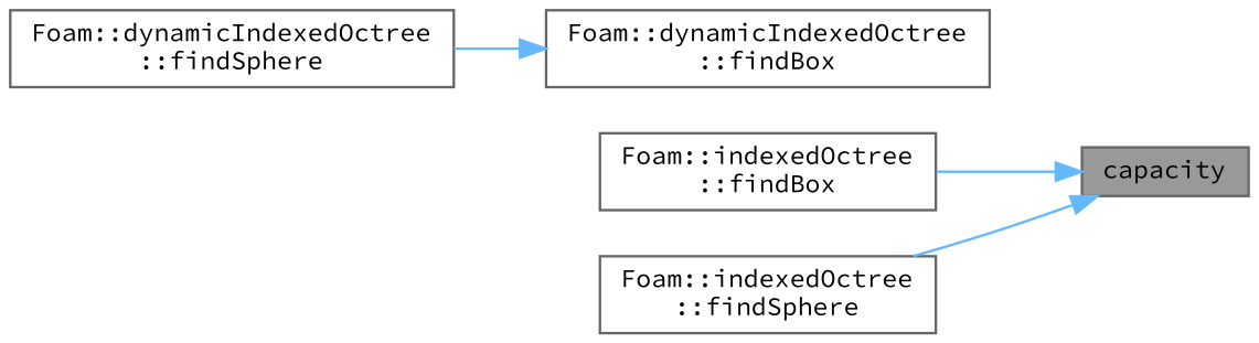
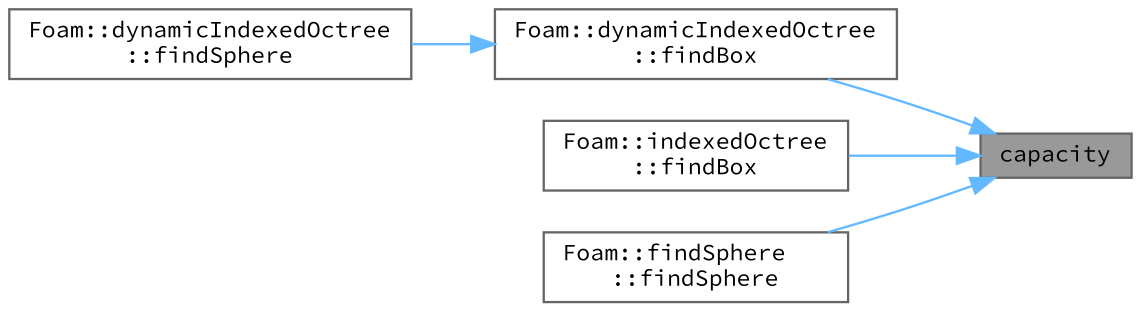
  digraph {
    fontname="Source Code Pro"
    rankdir=RL
    node [color=grey40 fillcolor=white fontname="Source Code Pro" fontsize=10 shape=box style=filled]
    edge [color=steelblue1 dir=back fontname="Source Code Pro" fontsize=10 labelfontname=Helvetica labelfontsize=10 style=solid]
    n1 [color=gray40 fillcolor=grey60 fontcolor=black height=0.2 label=capacity width=0.4]
    n2 [height=0.2 label="Foam::dynamicIndexedOctree\l::findBox" width=0.4]
    n3 [height=0.2 label="Foam::indexedOctree\l::findBox" width=0.4]
-   n4 [height=0.2 label="Foam::indexedOctree\l::findSphere" width=0.4]
+   n4 [height=0.2 label="Foam::findSphere\l::findSphere" width=0.4]
    n5 [height=0.2 label="Foam::dynamicIndexedOctree\l::findSphere" width=0.4]
+   n1 -> n2
    n1 -> n3
    n1 -> n4
    n2 -> n5
  }
